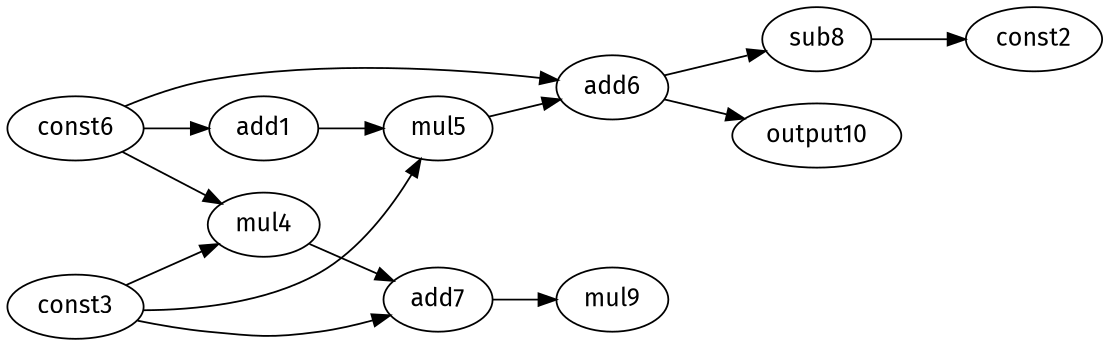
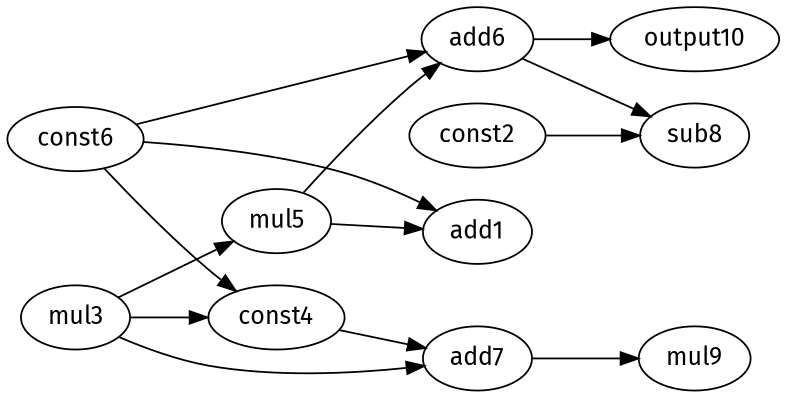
  digraph {
    fontname="Fira Sans"
    rankdir=LR
    node [fontname="Fira Sans" opcode=const]
    edge [fontname="Fira Sans" operand=0]
    n1 [label=const6]
    n2 [label=add1 opcode=load]
-   mul4 [opcode=mul]
+   mul4 [opcode=mul label=const4]
    add6 [opcode=add]
    n5 [label=mul5 opcode=add]
    add7 [opcode=add]
    sub8 [opcode=sub]
    output10 [opcode=output]
    const2
    n10 [label=mul9 opcode=output]
-   const3
+   const3 [label=mul3]
    n1 -> n2
    n1 -> mul4
    n1 -> add6
-   n2 -> n5
+   n5 -> n2
    mul4 -> add7 [operand=1]
    add6 -> sub8 [operand=1]
    add6 -> output10
    n5 -> add6 [operand=1]
    add7 -> n10
-   sub8 -> const2
+   const2 -> sub8
    const3 -> mul4 [operand=1]
    const3 -> n5 [operand=1]
    const3 -> add7
  }
